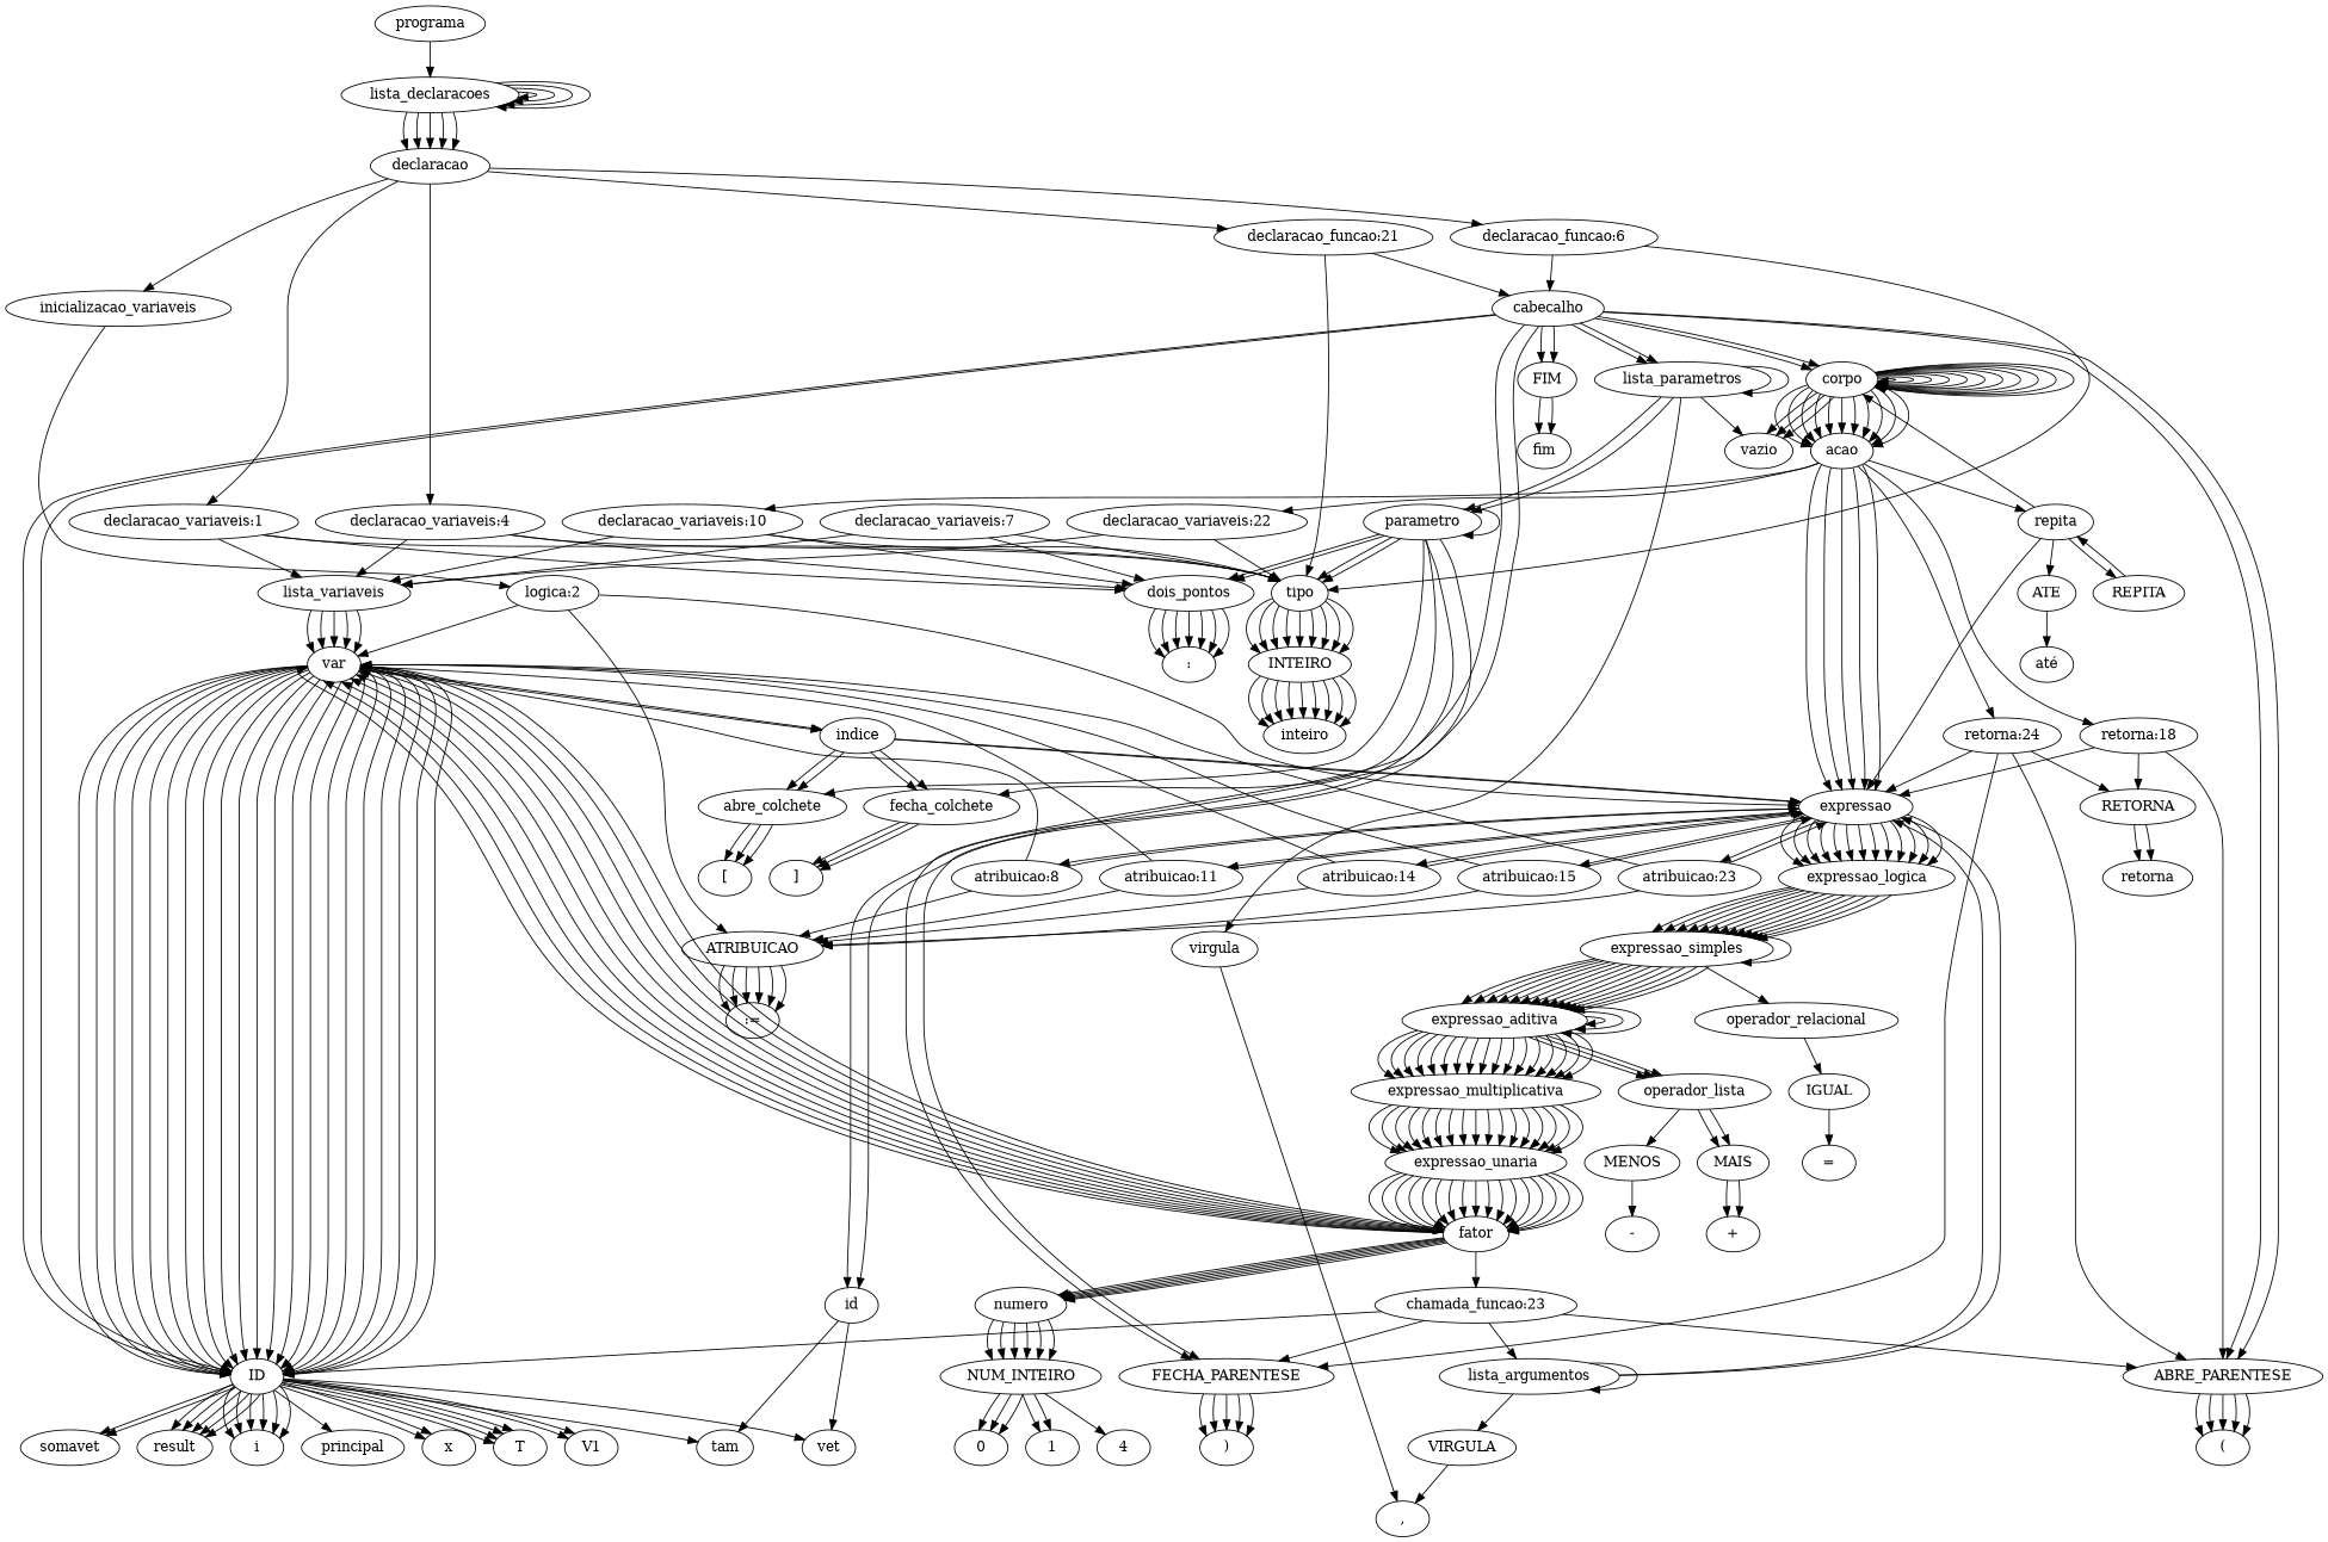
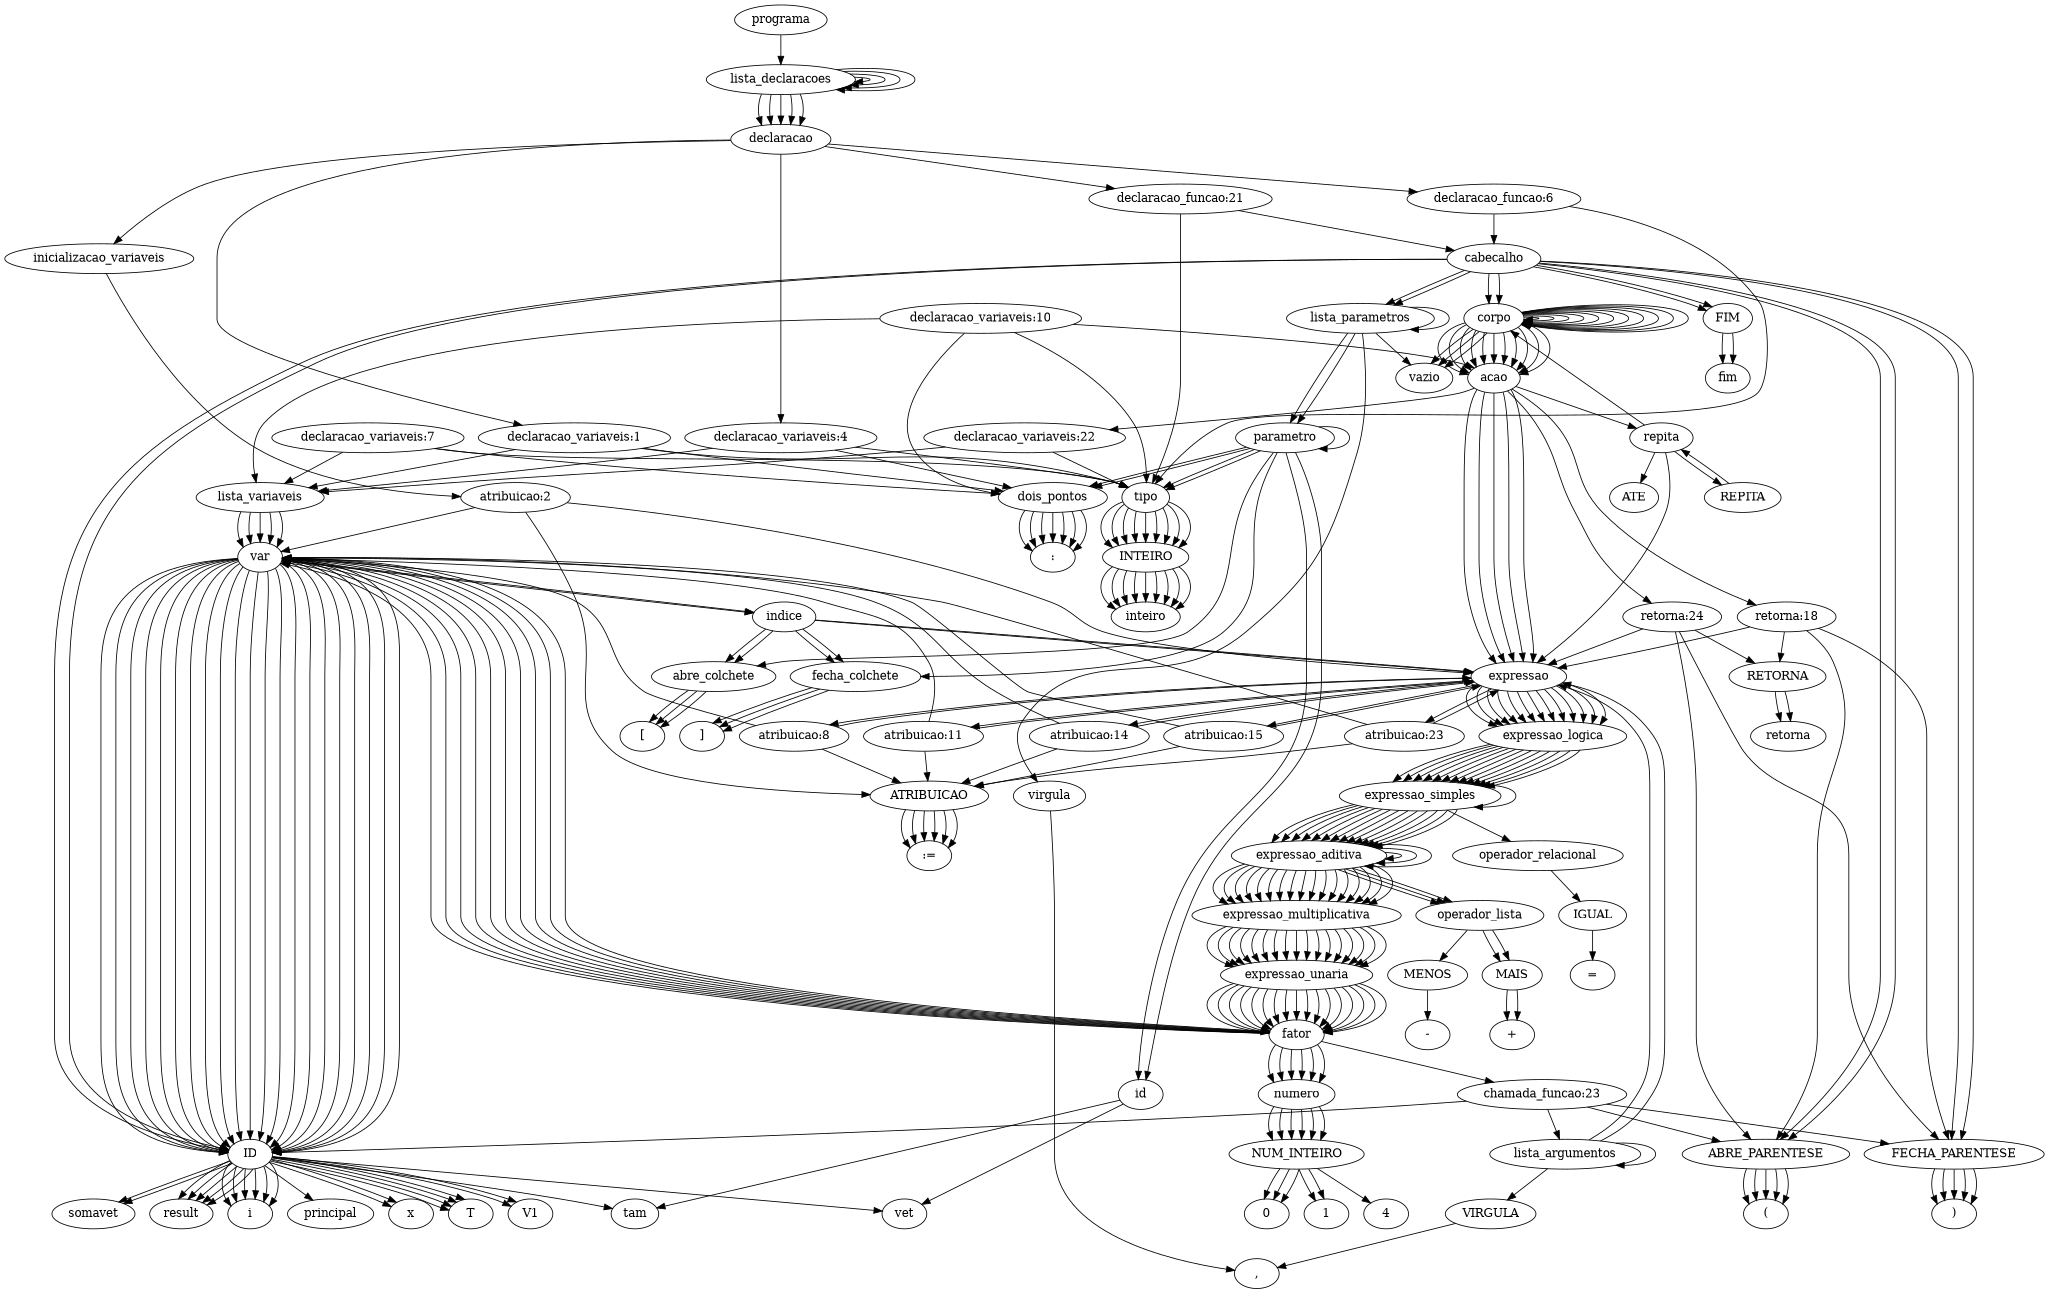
  digraph {
    programa
    lista_declaracoes
    declaracao
    "declaracao_variaveis:1"
    inicializacao_variaveis
    "declaracao_variaveis:4"
    "declaracao_funcao:6"
    "declaracao_funcao:21"
    tipo
    dois_pontos
    lista_variaveis
-   "atribuicao:2" [label="logica:2"]
+   "atribuicao:2"
    cabecalho
    INTEIRO
    ":"
    var
    inteiro
    ID
    indice
    T
    V1
    somavet
    vet
    tam
    result
    i
    principal
    x
    expressao
    abre_colchete
    fecha_colchete
    ATRIBUICAO
    ":="
    expressao_logica
    "atribuicao:8"
    "atribuicao:11"
    "atribuicao:14"
    "atribuicao:15"
    "atribuicao:23"
    expressao_simples
    expressao_aditiva
    operador_relacional
    expressao_multiplicativa
    n44 [label=operador_lista]
    IGUAL
    expressao_unaria
    MAIS
    MENOS
    fator
    numero
    "chamada_funcao:23"
    NUM_INTEIRO
    ABRE_PARENTESE
    FECHA_PARENTESE
    lista_argumentos
    4
    0
    1
    "["
    "]"
    lista_parametros
    corpo
    FIM
    "("
    parametro
    virgula
    vazio
    ")"
    acao
    fim
    id
    ","
    "declaracao_variaveis:10"
    repita
    "retorna:18"
    "declaracao_variaveis:22"
    "retorna:24"
    "declaracao_variaveis:7"
    REPITA
    ATE
    RETORNA
-   "até"
    "+"
    "-"
    "="
    retorna
    VIRGULA
    programa -> lista_declaracoes
    lista_declaracoes -> lista_declaracoes
    lista_declaracoes -> lista_declaracoes
    lista_declaracoes -> lista_declaracoes
    lista_declaracoes -> lista_declaracoes
    lista_declaracoes -> declaracao
    lista_declaracoes -> declaracao
    lista_declaracoes -> declaracao
    lista_declaracoes -> declaracao
    lista_declaracoes -> declaracao
    declaracao -> "declaracao_variaveis:1"
    declaracao -> inicializacao_variaveis
    declaracao -> "declaracao_variaveis:4"
    declaracao -> "declaracao_funcao:6"
    declaracao -> "declaracao_funcao:21"
    "declaracao_variaveis:1" -> tipo
    "declaracao_variaveis:1" -> dois_pontos
    "declaracao_variaveis:1" -> lista_variaveis
    inicializacao_variaveis -> "atribuicao:2"
    "declaracao_variaveis:4" -> tipo
    "declaracao_variaveis:4" -> dois_pontos
    "declaracao_variaveis:4" -> lista_variaveis
    "declaracao_funcao:6" -> tipo
    "declaracao_funcao:6" -> cabecalho
    "declaracao_funcao:21" -> tipo
    "declaracao_funcao:21" -> cabecalho
    tipo -> INTEIRO
    tipo -> INTEIRO
    tipo -> INTEIRO
    tipo -> INTEIRO
    tipo -> INTEIRO
    tipo -> INTEIRO
    tipo -> INTEIRO
    tipo -> INTEIRO
    tipo -> INTEIRO
    dois_pontos -> ":"
    dois_pontos -> ":"
    dois_pontos -> ":"
    dois_pontos -> ":"
    dois_pontos -> ":"
    dois_pontos -> ":"
    dois_pontos -> ":"
    lista_variaveis -> var
    lista_variaveis -> var
    lista_variaveis -> var
    lista_variaveis -> var
    lista_variaveis -> var
    "atribuicao:2" -> var
    "atribuicao:2" -> expressao
    "atribuicao:2" -> ATRIBUICAO
    cabecalho -> ID
    cabecalho -> ID
    cabecalho -> ABRE_PARENTESE
    cabecalho -> ABRE_PARENTESE
    cabecalho -> FECHA_PARENTESE
    cabecalho -> FECHA_PARENTESE
    cabecalho -> lista_parametros
    cabecalho -> lista_parametros
    cabecalho -> corpo
    cabecalho -> corpo
    cabecalho -> FIM
    cabecalho -> FIM
    INTEIRO -> inteiro
    INTEIRO -> inteiro
    INTEIRO -> inteiro
    INTEIRO -> inteiro
    INTEIRO -> inteiro
    INTEIRO -> inteiro
    INTEIRO -> inteiro
    INTEIRO -> inteiro
    INTEIRO -> inteiro
    var -> ID
    var -> ID
    var -> ID
    var -> ID
    var -> ID
    var -> ID
    var -> ID
    var -> ID
    var -> ID
    var -> ID
    var -> ID
    var -> ID
    var -> ID
    var -> ID
    var -> ID
    var -> ID
    var -> ID
    var -> ID
    var -> ID
    var -> ID
    var -> ID
    var -> indice
    var -> indice
    ID -> T
    ID -> T
    ID -> T
    ID -> T
    ID -> V1
    ID -> V1
    ID -> somavet
    ID -> somavet
    ID -> vet
    ID -> tam
    ID -> result
    ID -> result
    ID -> result
    ID -> result
    ID -> result
    ID -> i
    ID -> i
    ID -> i
    ID -> i
    ID -> i
    ID -> i
    ID -> principal
    ID -> x
    ID -> x
    indice -> expressao
    indice -> expressao
    indice -> abre_colchete
    indice -> abre_colchete
    indice -> fecha_colchete
    indice -> fecha_colchete
    expressao -> expressao_logica
    expressao -> expressao_logica
    expressao -> expressao_logica
    expressao -> expressao_logica
    expressao -> expressao_logica
    expressao -> expressao_logica
    expressao -> expressao_logica
    expressao -> expressao_logica
    expressao -> expressao_logica
    expressao -> expressao_logica
    expressao -> expressao_logica
    expressao -> expressao_logica
    expressao -> expressao_logica
    expressao -> "atribuicao:8"
    expressao -> "atribuicao:11"
    expressao -> "atribuicao:14"
    expressao -> "atribuicao:15"
    expressao -> "atribuicao:23"
    abre_colchete -> "["
    abre_colchete -> "["
    abre_colchete -> "["
    fecha_colchete -> "]"
    fecha_colchete -> "]"
    fecha_colchete -> "]"
    ATRIBUICAO -> ":="
    ATRIBUICAO -> ":="
    ATRIBUICAO -> ":="
    ATRIBUICAO -> ":="
    ATRIBUICAO -> ":="
    ATRIBUICAO -> ":="
    expressao_logica -> expressao_simples
    expressao_logica -> expressao_simples
    expressao_logica -> expressao_simples
    expressao_logica -> expressao_simples
    expressao_logica -> expressao_simples
    expressao_logica -> expressao_simples
    expressao_logica -> expressao_simples
    expressao_logica -> expressao_simples
    expressao_logica -> expressao_simples
    expressao_logica -> expressao_simples
    expressao_logica -> expressao_simples
    expressao_logica -> expressao_simples
    expressao_logica -> expressao_simples
    "atribuicao:8" -> var
    "atribuicao:8" -> expressao
    "atribuicao:8" -> ATRIBUICAO
    "atribuicao:11" -> var
    "atribuicao:11" -> expressao
    "atribuicao:11" -> ATRIBUICAO
    "atribuicao:14" -> var
    "atribuicao:14" -> expressao
    "atribuicao:14" -> ATRIBUICAO
    "atribuicao:15" -> var
    "atribuicao:15" -> expressao
    "atribuicao:15" -> ATRIBUICAO
    "atribuicao:23" -> var
    "atribuicao:23" -> expressao
    "atribuicao:23" -> ATRIBUICAO
    expressao_simples -> expressao_simples
    expressao_simples -> expressao_aditiva
    expressao_simples -> expressao_aditiva
    expressao_simples -> expressao_aditiva
    expressao_simples -> expressao_aditiva
    expressao_simples -> expressao_aditiva
    expressao_simples -> expressao_aditiva
    expressao_simples -> expressao_aditiva
    expressao_simples -> expressao_aditiva
    expressao_simples -> expressao_aditiva
    expressao_simples -> expressao_aditiva
    expressao_simples -> expressao_aditiva
    expressao_simples -> expressao_aditiva
    expressao_simples -> expressao_aditiva
    expressao_simples -> expressao_aditiva
    expressao_simples -> operador_relacional
    expressao_aditiva -> expressao_aditiva
    expressao_aditiva -> expressao_aditiva
    expressao_aditiva -> expressao_aditiva
    expressao_aditiva -> expressao_multiplicativa
    expressao_aditiva -> expressao_multiplicativa
    expressao_aditiva -> expressao_multiplicativa
    expressao_aditiva -> expressao_multiplicativa
    expressao_aditiva -> expressao_multiplicativa
    expressao_aditiva -> expressao_multiplicativa
    expressao_aditiva -> expressao_multiplicativa
    expressao_aditiva -> expressao_multiplicativa
    expressao_aditiva -> expressao_multiplicativa
    expressao_aditiva -> expressao_multiplicativa
    expressao_aditiva -> expressao_multiplicativa
    expressao_aditiva -> expressao_multiplicativa
    expressao_aditiva -> expressao_multiplicativa
    expressao_aditiva -> expressao_multiplicativa
    expressao_aditiva -> expressao_multiplicativa
    expressao_aditiva -> expressao_multiplicativa
    expressao_aditiva -> expressao_multiplicativa
    expressao_aditiva -> n44
    expressao_aditiva -> n44
    expressao_aditiva -> n44
    operador_relacional -> IGUAL
    expressao_multiplicativa -> expressao_unaria
    expressao_multiplicativa -> expressao_unaria
    expressao_multiplicativa -> expressao_unaria
    expressao_multiplicativa -> expressao_unaria
    expressao_multiplicativa -> expressao_unaria
    expressao_multiplicativa -> expressao_unaria
    expressao_multiplicativa -> expressao_unaria
    expressao_multiplicativa -> expressao_unaria
    expressao_multiplicativa -> expressao_unaria
    expressao_multiplicativa -> expressao_unaria
    expressao_multiplicativa -> expressao_unaria
    expressao_multiplicativa -> expressao_unaria
    expressao_multiplicativa -> expressao_unaria
    expressao_multiplicativa -> expressao_unaria
    expressao_multiplicativa -> expressao_unaria
    expressao_multiplicativa -> expressao_unaria
    expressao_multiplicativa -> expressao_unaria
    n44 -> MAIS
    n44 -> MAIS
    n44 -> MENOS
    IGUAL -> "="
    expressao_unaria -> fator
    expressao_unaria -> fator
    expressao_unaria -> fator
    expressao_unaria -> fator
    expressao_unaria -> fator
    expressao_unaria -> fator
    expressao_unaria -> fator
    expressao_unaria -> fator
    expressao_unaria -> fator
    expressao_unaria -> fator
    expressao_unaria -> fator
    expressao_unaria -> fator
    expressao_unaria -> fator
    expressao_unaria -> fator
    expressao_unaria -> fator
    expressao_unaria -> fator
    expressao_unaria -> fator
    MAIS -> "+"
    MAIS -> "+"
    MENOS -> "-"
    fator -> var
    fator -> var
    fator -> var
    fator -> var
    fator -> var
    fator -> var
    fator -> var
    fator -> var
    fator -> var
    fator -> var
    fator -> numero
    fator -> numero
    fator -> numero
    fator -> numero
    fator -> numero
    fator -> numero
    fator -> "chamada_funcao:23"
    numero -> NUM_INTEIRO
    numero -> NUM_INTEIRO
    numero -> NUM_INTEIRO
    numero -> NUM_INTEIRO
    numero -> NUM_INTEIRO
    numero -> NUM_INTEIRO
    "chamada_funcao:23" -> ID
    "chamada_funcao:23" -> ABRE_PARENTESE
    "chamada_funcao:23" -> FECHA_PARENTESE
    "chamada_funcao:23" -> lista_argumentos
    NUM_INTEIRO -> 4
    NUM_INTEIRO -> 0
    NUM_INTEIRO -> 0
    NUM_INTEIRO -> 0
    NUM_INTEIRO -> 1
    NUM_INTEIRO -> 1
    ABRE_PARENTESE -> "("
    ABRE_PARENTESE -> "("
    ABRE_PARENTESE -> "("
    ABRE_PARENTESE -> "("
    ABRE_PARENTESE -> "("
    FECHA_PARENTESE -> ")"
    FECHA_PARENTESE -> ")"
    FECHA_PARENTESE -> ")"
    FECHA_PARENTESE -> ")"
    FECHA_PARENTESE -> ")"
    lista_argumentos -> expressao
    lista_argumentos -> expressao
    lista_argumentos -> lista_argumentos
    lista_argumentos -> VIRGULA
    lista_parametros -> lista_parametros
    lista_parametros -> parametro
    lista_parametros -> parametro
    lista_parametros -> virgula
    lista_parametros -> vazio
    corpo -> corpo
    corpo -> corpo
    corpo -> corpo
    corpo -> corpo
    corpo -> corpo
    corpo -> corpo
    corpo -> corpo
    corpo -> corpo
    corpo -> corpo
    corpo -> corpo
    corpo -> corpo
    corpo -> vazio
    corpo -> vazio
    corpo -> vazio
    corpo -> acao
    corpo -> acao
    corpo -> acao
    corpo -> acao
    corpo -> acao
    corpo -> acao
    corpo -> acao
    corpo -> acao
    corpo -> acao
    corpo -> acao
    corpo -> acao
    FIM -> fim
    FIM -> fim
    parametro -> tipo
    parametro -> tipo
    parametro -> dois_pontos
    parametro -> dois_pontos
    parametro -> abre_colchete
    parametro -> fecha_colchete
    parametro -> parametro
    parametro -> id
    parametro -> id
    virgula -> ","
    acao -> expressao
    acao -> expressao
    acao -> expressao
    acao -> expressao
    acao -> expressao
-   acao -> "declaracao_variaveis:10"
+   "declaracao_variaveis:10" -> acao
    acao -> repita
    acao -> "retorna:18"
    acao -> "declaracao_variaveis:22"
    acao -> "retorna:24"
    id -> vet
    id -> tam
    "declaracao_variaveis:10" -> tipo
    "declaracao_variaveis:10" -> dois_pontos
    "declaracao_variaveis:10" -> lista_variaveis
    repita -> expressao
    repita -> corpo
    repita -> REPITA
    repita -> ATE
    "retorna:18" -> expressao
    "retorna:18" -> ABRE_PARENTESE
+   "retorna:18" -> FECHA_PARENTESE
    "retorna:18" -> RETORNA
    "declaracao_variaveis:22" -> tipo
    "declaracao_variaveis:22" -> lista_variaveis
    "retorna:24" -> expressao
    "retorna:24" -> ABRE_PARENTESE
    "retorna:24" -> FECHA_PARENTESE
    "retorna:24" -> RETORNA
    "declaracao_variaveis:7" -> tipo
    "declaracao_variaveis:7" -> dois_pontos
    "declaracao_variaveis:7" -> lista_variaveis
    REPITA -> repita
-   ATE -> "até"
    RETORNA -> retorna
    RETORNA -> retorna
    VIRGULA -> ","
  }
